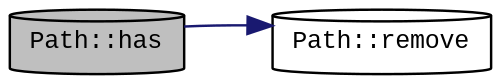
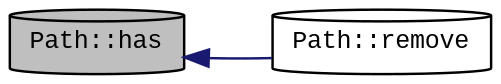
  digraph {
    rankdir=LR
    fontname="Liberation Mono"
    node [color=black fontname="Liberation Mono" fontsize=10 shape=cylinder style=filled]
    n1 [fillcolor=grey75 fontcolor=black height=0.2 label="Path::has" width=0.4]
    n2 [fillcolor=white height=0.2 label="Path::remove" width=0.4]
-   n2 -> n1 [color=midnightblue dir=back fontname="Liberation Mono" fontsize=10 labelfontname=Helvetica labelfontsize=10 style=solid]
+   n1 -> n2 [color=midnightblue dir=back fontname="Liberation Mono" fontsize=10 labelfontname=Helvetica labelfontsize=10 style=solid]
  }
